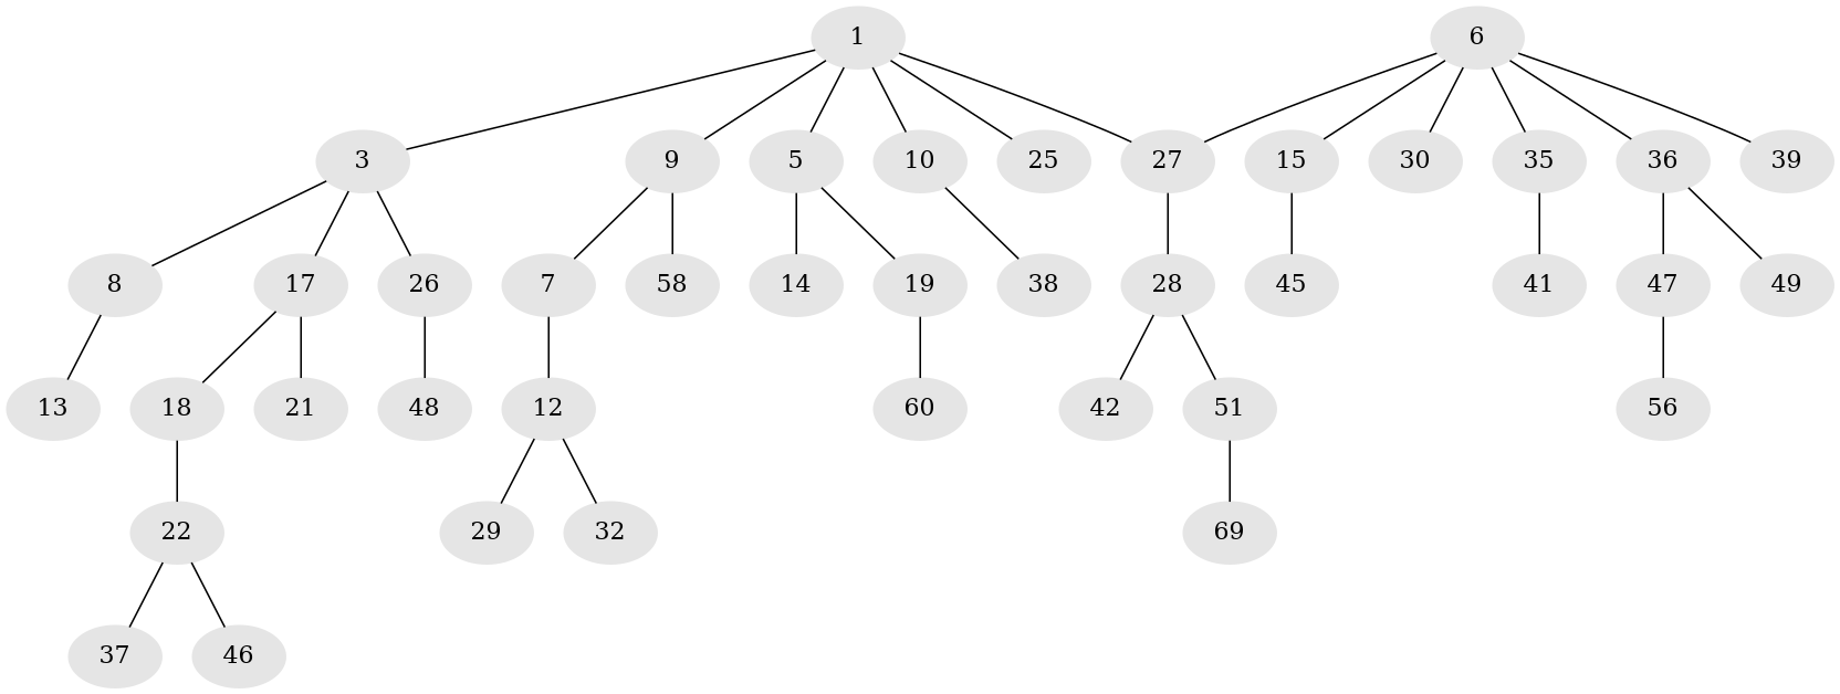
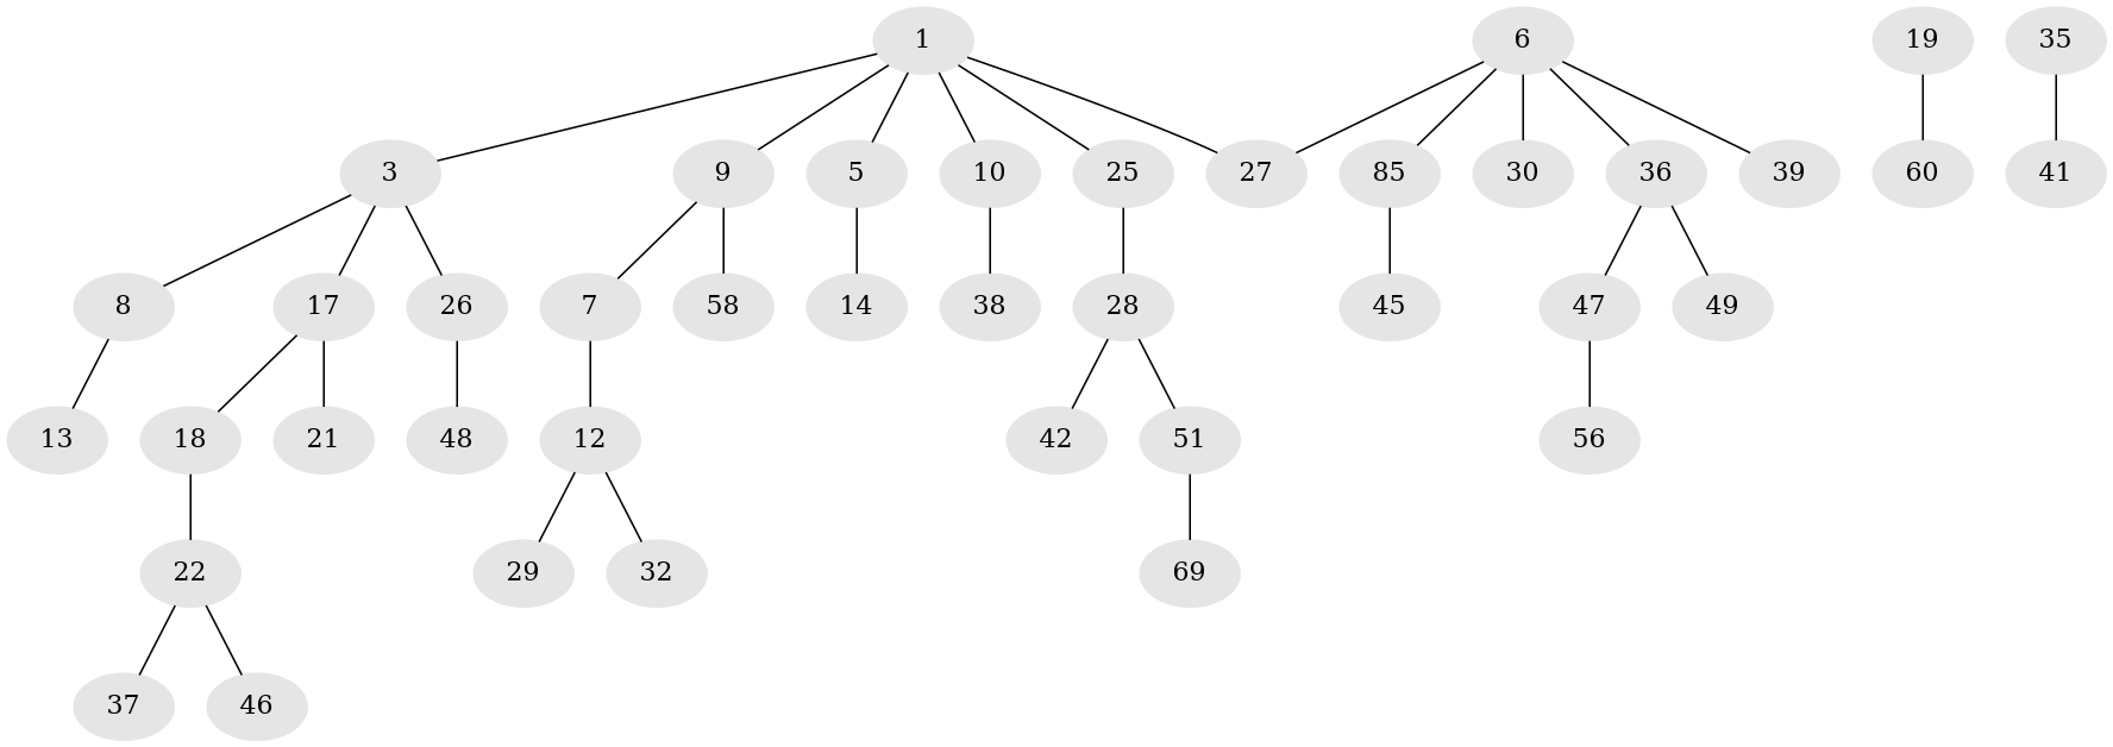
  graph {
    node [color=gray90 style=filled]
    1 [super="+2"]
    3
    n3 [label=9]
    5 [super="+62"]
    10 [super="+31"]
    25
    27
    8
    17
    26
    7
    58
    14
    19
    6 [super="+9+16"]
-   15
+   15 [label=85]
    30 [super="+61"]
    35 [super="+43"]
    36 [super="+44"]
    39 [super="+63"]
    38
    13 [super="+53+33"]
    18
    21 [super="+65"]
    48 [super="+55"]
    12 [super="+23"]
    60
    45 [super="+50"]
    28 [super="+67"]
    41
    47
    49
    29
    32
    22
    37 [super="+66"]
    46
    42
    51
    69
    56
    1 -- 3
    1 -- n3
    1 -- 5
    1 -- 10
    1 -- 25
    1 -- 27
    3 -- 8
    3 -- 17
    3 -- 26
    n3 -- 7
    n3 -- 58
    5 -- 14
-   5 -- 19
    10 -- 38
-   27 -- 28
+   25 -- 28
    8 -- 13
    17 -- 18
    17 -- 21
    26 -- 48
    7 -- 12
    19 -- 60
    6 -- 27
    6 -- 15
    6 -- 30
-   6 -- 35
    6 -- 36
    6 -- 39
    15 -- 45
    35 -- 41
    36 -- 47
    36 -- 49
    18 -- 22
    12 -- 29
    12 -- 32
    28 -- 42
    28 -- 51
    47 -- 56
    22 -- 37
    22 -- 46
    51 -- 69
  }
